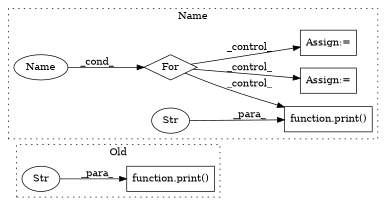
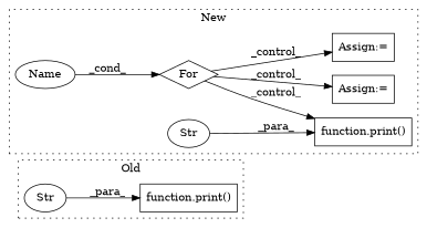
  digraph {
    rankdir=LR
    node [a=75 l="6,1" shape=box]
    n1 [label="function.print()" s="11590,11729"]
    n2 [a=66 l=133 label=Str s=11596 shape=ellipse]
    n3 [a=107 l="4,75" label=For s="11195,11236" shape=diamond]
    n4 [a=68 l=3 label="Assign:=" s=12694]
    n5 [a=87 l=6 label=Name s=11199 shape=ellipse]
    n6 [a=68 l=3 label="Assign:=" s=11703]
    n7 [label="function.print()" s="12253,12396"]
    n8 [a=66 l=137 label=Str s=12259 shape=ellipse]
    subgraph cluster_1 {
      label=Old
      style=dotted
      n1
      n2
    }
    subgraph cluster_2 {
-     label=Name
+     label=New
      style=dotted
      n3
      n4
      n5
      n6
      n7
      n8
    }
    n2 -> n1 [label=_para_]
    n3 -> n4 [label=_control_]
    n3 -> n6 [label=_control_]
    n3 -> n7 [label=_control_]
    n5 -> n3 [label=_cond_]
    n8 -> n7 [label=_para_]
  }
